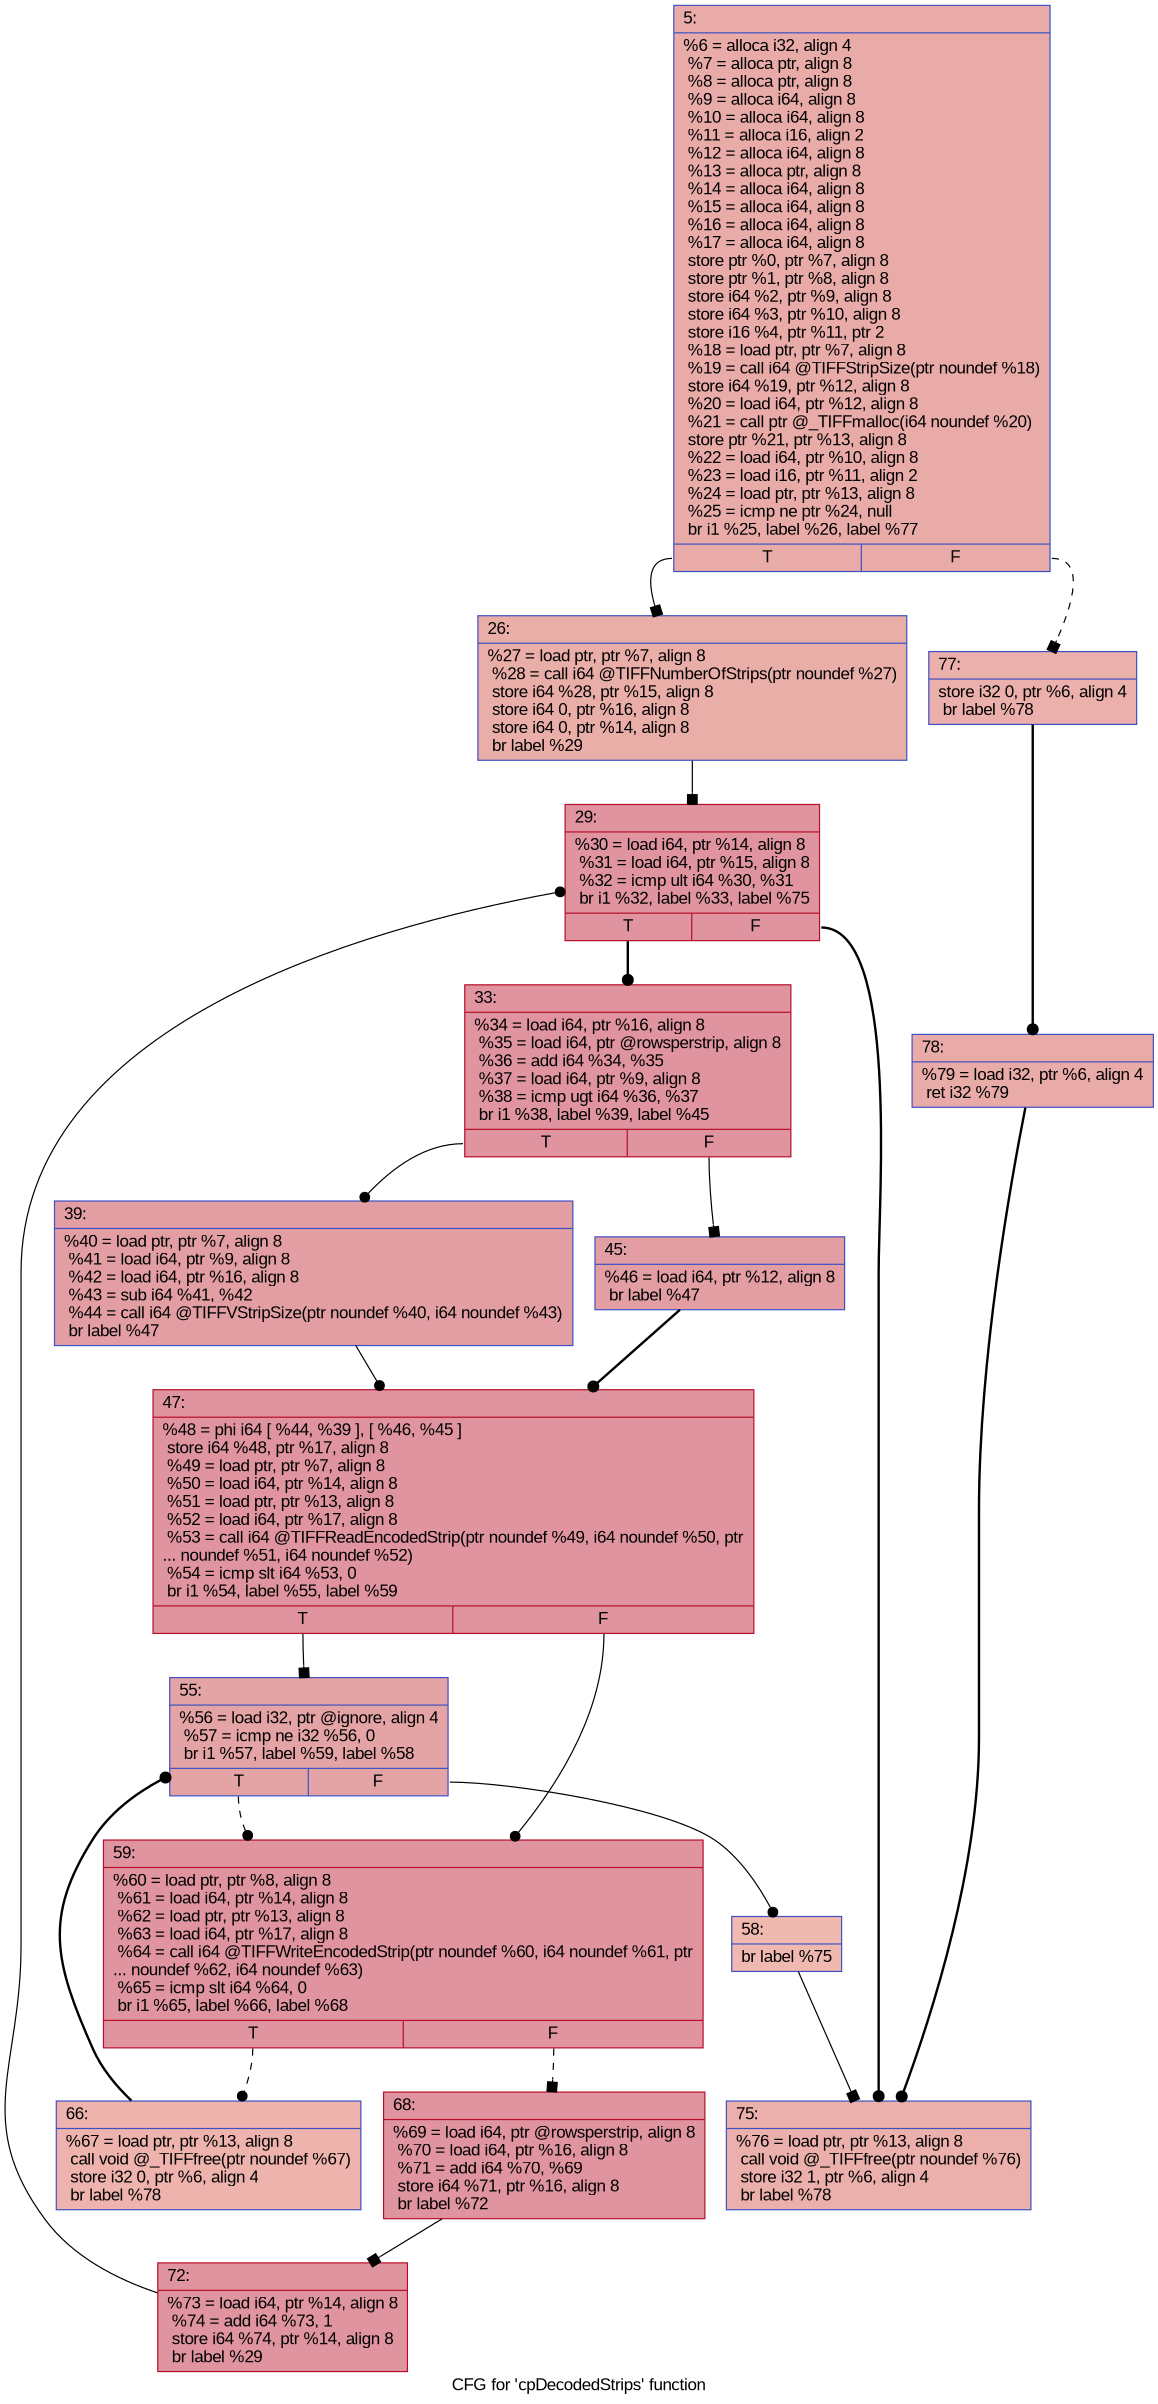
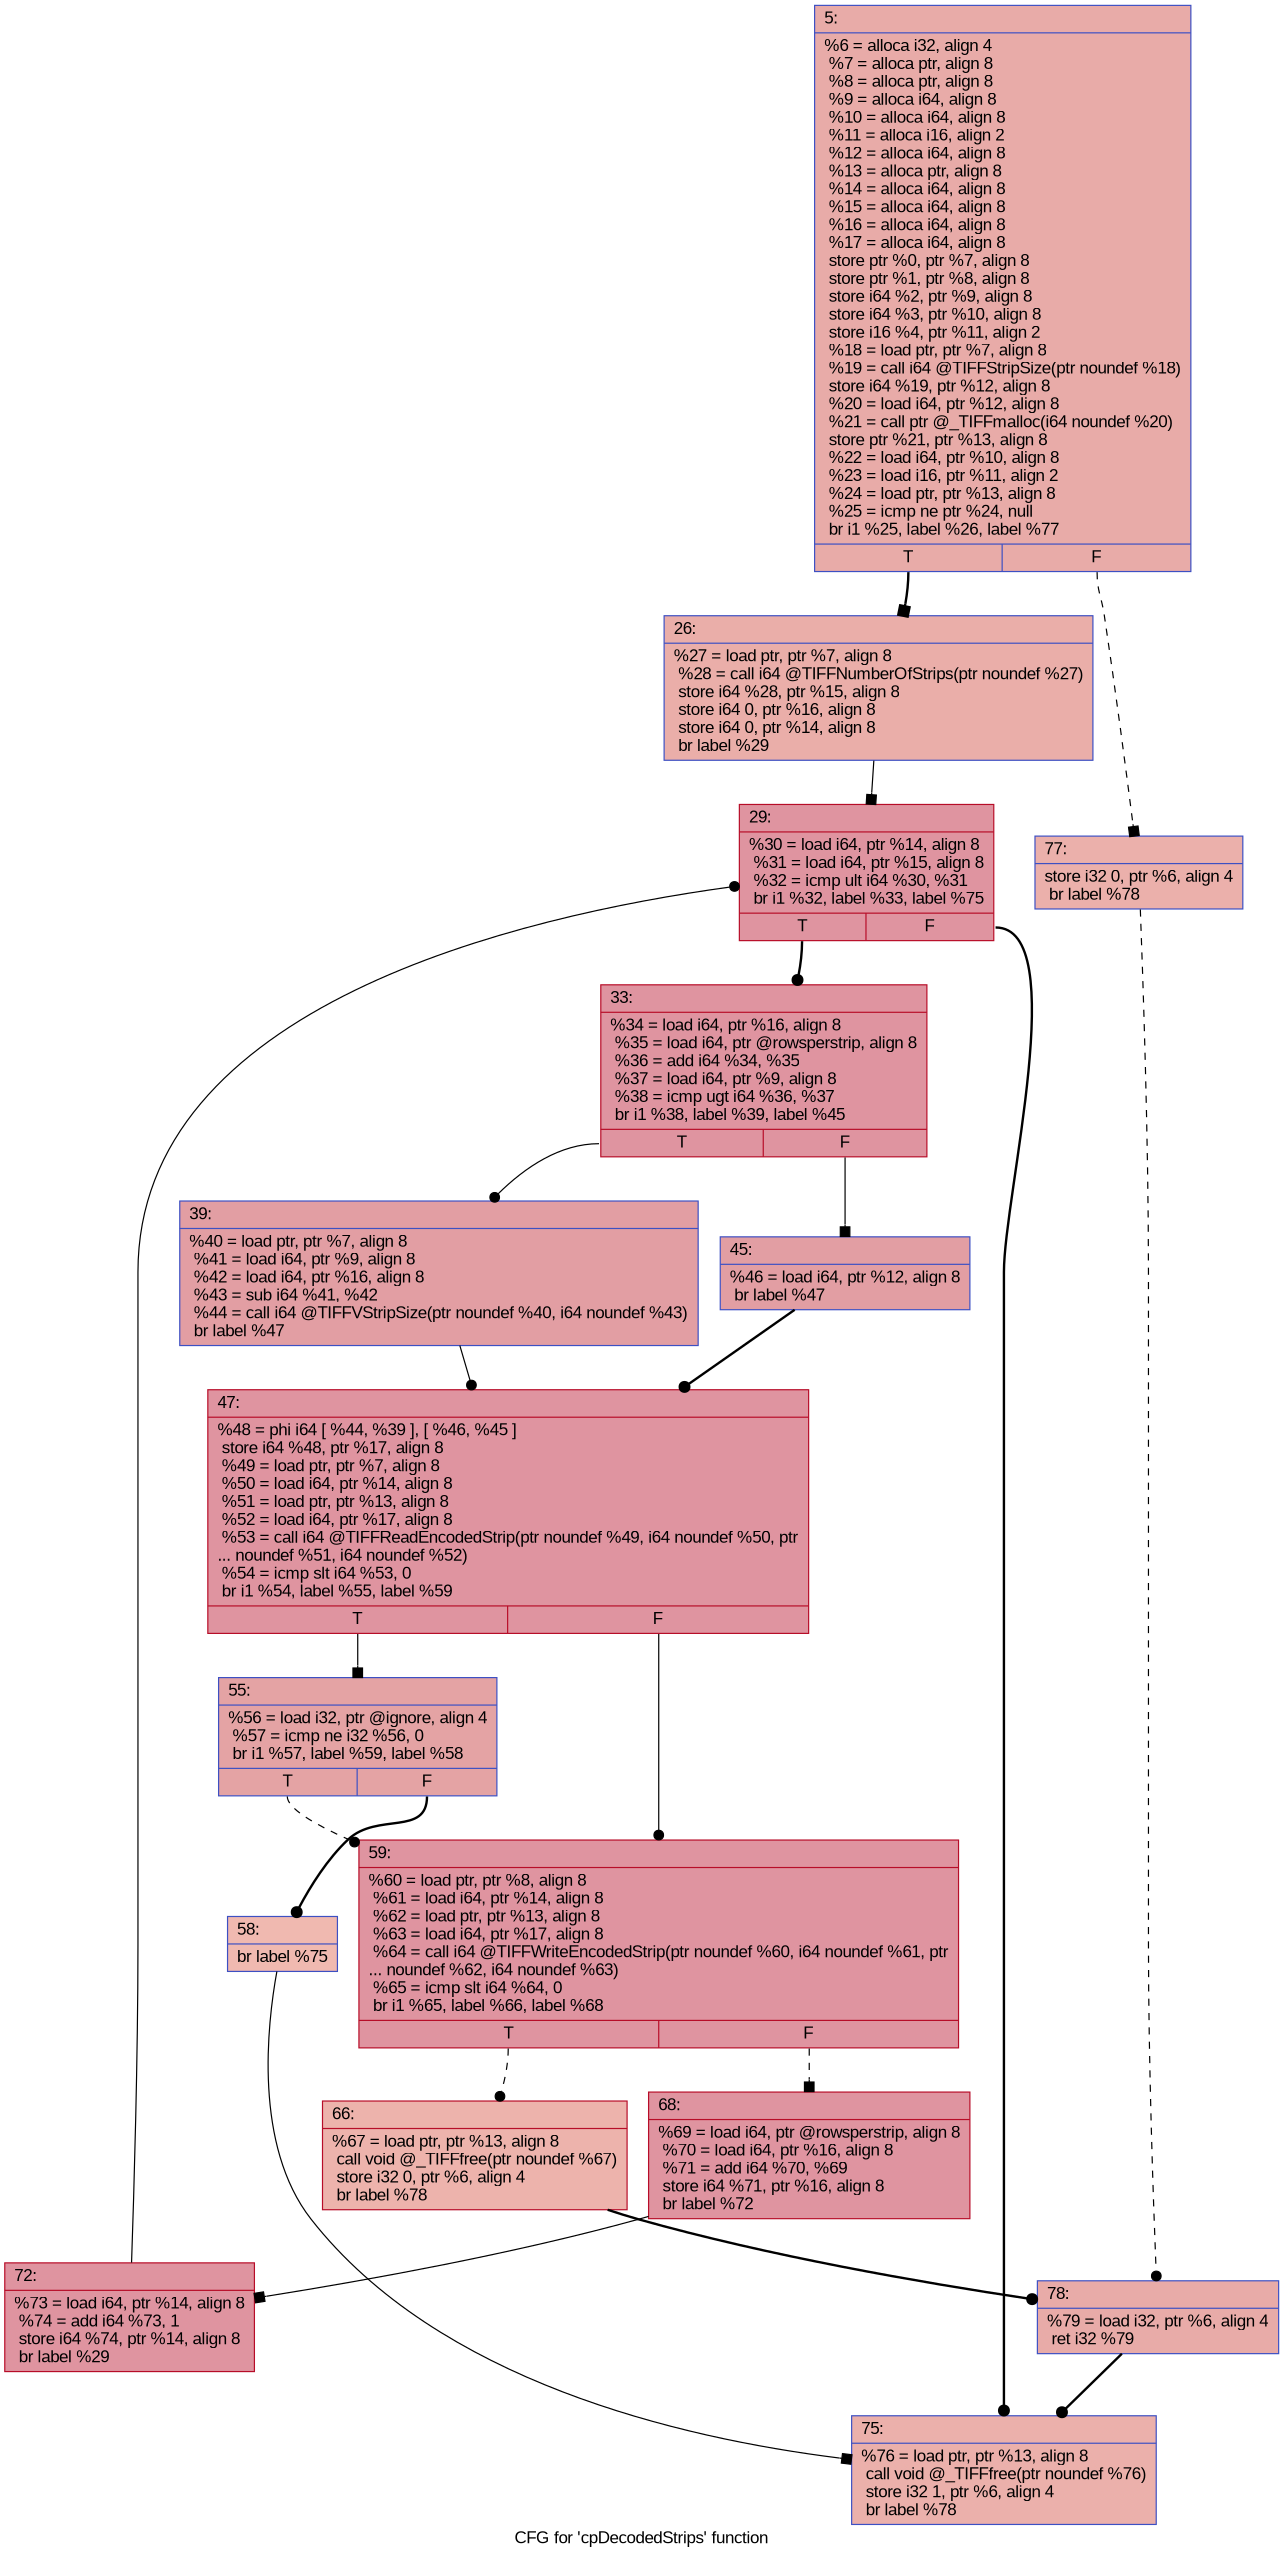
  digraph {
    fontname="Liberation Sans"
    label="CFG for 'cpDecodedStrips' function"
    node [color="#3d50c3ff" fillcolor="#b70d2870" fontname="Liberation Sans" shape=record style=filled]
    edge [arrowhead=dot fontname="Liberation Sans" style=solid]
-   n1 [fillcolor="#cc403a70" label="{5:\l|  %6 = alloca i32, align 4\l  %7 = alloca ptr, align 8\l  %8 = alloca ptr, align 8\l  %9 = alloca i64, align 8\l  %10 = alloca i64, align 8\l  %11 = alloca i16, align 2\l  %12 = alloca i64, align 8\l  %13 = alloca ptr, align 8\l  %14 = alloca i64, align 8\l  %15 = alloca i64, align 8\l  %16 = alloca i64, align 8\l  %17 = alloca i64, align 8\l  store ptr %0, ptr %7, align 8\l  store ptr %1, ptr %8, align 8\l  store i64 %2, ptr %9, align 8\l  store i64 %3, ptr %10, align 8\l  store i16 %4, ptr %11, ptr 2\l  %18 = load ptr, ptr %7, align 8\l  %19 = call i64 @TIFFStripSize(ptr noundef %18)\l  store i64 %19, ptr %12, align 8\l  %20 = load i64, ptr %12, align 8\l  %21 = call ptr @_TIFFmalloc(i64 noundef %20)\l  store ptr %21, ptr %13, align 8\l  %22 = load i64, ptr %10, align 8\l  %23 = load i16, ptr %11, align 2\l  %24 = load ptr, ptr %13, align 8\l  %25 = icmp ne ptr %24, null\l  br i1 %25, label %26, label %77\l|{<s0>T|<s1>F}}"]
+   n1 [fillcolor="#cc403a70" label="{5:\l|  %6 = alloca i32, align 4\l  %7 = alloca ptr, align 8\l  %8 = alloca ptr, align 8\l  %9 = alloca i64, align 8\l  %10 = alloca i64, align 8\l  %11 = alloca i16, align 2\l  %12 = alloca i64, align 8\l  %13 = alloca ptr, align 8\l  %14 = alloca i64, align 8\l  %15 = alloca i64, align 8\l  %16 = alloca i64, align 8\l  %17 = alloca i64, align 8\l  store ptr %0, ptr %7, align 8\l  store ptr %1, ptr %8, align 8\l  store i64 %2, ptr %9, align 8\l  store i64 %3, ptr %10, align 8\l  store i16 %4, ptr %11, align 2\l  %18 = load ptr, ptr %7, align 8\l  %19 = call i64 @TIFFStripSize(ptr noundef %18)\l  store i64 %19, ptr %12, align 8\l  %20 = load i64, ptr %12, align 8\l  %21 = call ptr @_TIFFmalloc(i64 noundef %20)\l  store ptr %21, ptr %13, align 8\l  %22 = load i64, ptr %10, align 8\l  %23 = load i16, ptr %11, align 2\l  %24 = load ptr, ptr %13, align 8\l  %25 = icmp ne ptr %24, null\l  br i1 %25, label %26, label %77\l|{<s0>T|<s1>F}}"]
    n2 [fillcolor="#d0473d70" label="{26:\l|  %27 = load ptr, ptr %7, align 8\l  %28 = call i64 @TIFFNumberOfStrips(ptr noundef %27)\l  store i64 %28, ptr %15, align 8\l  store i64 0, ptr %16, align 8\l  store i64 0, ptr %14, align 8\l  br label %29\l}"]
    n3 [fillcolor="#d24b4070" label="{77:\l|  store i32 0, ptr %6, align 4\l  br label %78\l}"]
    n4 [color="#b70d28ff" label="{29:\l|  %30 = load i64, ptr %14, align 8\l  %31 = load i64, ptr %15, align 8\l  %32 = icmp ult i64 %30, %31\l  br i1 %32, label %33, label %75\l|{<s0>T|<s1>F}}"]
    n5 [fillcolor="#cc403a70" label="{78:\l|  %79 = load i32, ptr %6, align 4\l  ret i32 %79\l}"]
    n6 [color="#b70d28ff" label="{33:\l|  %34 = load i64, ptr %16, align 8\l  %35 = load i64, ptr @rowsperstrip, align 8\l  %36 = add i64 %34, %35\l  %37 = load i64, ptr %9, align 8\l  %38 = icmp ugt i64 %36, %37\l  br i1 %38, label %39, label %45\l|{<s0>T|<s1>F}}"]
    n7 [fillcolor="#d24b4070" label="{75:\l|  %76 = load ptr, ptr %13, align 8\l  call void @_TIFFfree(ptr noundef %76)\l  store i32 1, ptr %6, align 4\l  br label %78\l}"]
    n8 [fillcolor="#be242e70" label="{39:\l|  %40 = load ptr, ptr %7, align 8\l  %41 = load i64, ptr %9, align 8\l  %42 = load i64, ptr %16, align 8\l  %43 = sub i64 %41, %42\l  %44 = call i64 @TIFFVStripSize(ptr noundef %40, i64 noundef %43)\l  br label %47\l}"]
    n9 [fillcolor="#be242e70" label="{45:\l|  %46 = load i64, ptr %12, align 8\l  br label %47\l}"]
    n10 [color="#b70d28ff" label="{47:\l|  %48 = phi i64 [ %44, %39 ], [ %46, %45 ]\l  store i64 %48, ptr %17, align 8\l  %49 = load ptr, ptr %7, align 8\l  %50 = load i64, ptr %14, align 8\l  %51 = load ptr, ptr %13, align 8\l  %52 = load i64, ptr %17, align 8\l  %53 = call i64 @TIFFReadEncodedStrip(ptr noundef %49, i64 noundef %50, ptr\l... noundef %51, i64 noundef %52)\l  %54 = icmp slt i64 %53, 0\l  br i1 %54, label %55, label %59\l|{<s0>T|<s1>F}}"]
    n11 [fillcolor="#c32e3170" label="{55:\l|  %56 = load i32, ptr @ignore, align 4\l  %57 = icmp ne i32 %56, 0\l  br i1 %57, label %59, label %58\l|{<s0>T|<s1>F}}"]
    n12 [color="#b70d28ff" label="{59:\l|  %60 = load ptr, ptr %8, align 8\l  %61 = load i64, ptr %14, align 8\l  %62 = load ptr, ptr %13, align 8\l  %63 = load i64, ptr %17, align 8\l  %64 = call i64 @TIFFWriteEncodedStrip(ptr noundef %60, i64 noundef %61, ptr\l... noundef %62, i64 noundef %63)\l  %65 = icmp slt i64 %64, 0\l  br i1 %65, label %66, label %68\l|{<s0>T|<s1>F}}"]
    n13 [fillcolor="#de614d70" label="{58:\l|  br label %75\l}"]
-   n14 [fillcolor="#d6524470" label="{66:\l|  %67 = load ptr, ptr %13, align 8\l  call void @_TIFFfree(ptr noundef %67)\l  store i32 0, ptr %6, align 4\l  br label %78\l}"]
+   n14 [color="#b70d28ff" fillcolor="#d6524470" label="{66:\l|  %67 = load ptr, ptr %13, align 8\l  call void @_TIFFfree(ptr noundef %67)\l  store i32 0, ptr %6, align 4\l  br label %78\l}"]
    n15 [color="#b70d28ff" label="{68:\l|  %69 = load i64, ptr @rowsperstrip, align 8\l  %70 = load i64, ptr %16, align 8\l  %71 = add i64 %70, %69\l  store i64 %71, ptr %16, align 8\l  br label %72\l}"]
    n16 [color="#b70d28ff" label="{72:\l|  %73 = load i64, ptr %14, align 8\l  %74 = add i64 %73, 1\l  store i64 %74, ptr %14, align 8\l  br label %29\l}"]
-   n1 -> n2 [arrowhead=box tailport=s0]
+   n1 -> n2 [arrowhead=box style=bold tailport=s0]
    n1 -> n3 [arrowhead=box style=dashed tailport=s1]
    n2 -> n4 [arrowhead=box]
-   n3 -> n5 [style=bold]
+   n3 -> n5 [style=dashed]
    n4 -> n6 [style=bold tailport=s0]
    n4 -> n7 [style=bold tailport=s1]
    n5 -> n7 [style=bold]
    n6 -> n8 [tailport=s0]
    n6 -> n9 [arrowhead=box tailport=s1]
    n8 -> n10
    n9 -> n10 [style=bold]
    n10 -> n11 [arrowhead=box tailport=s0]
    n10 -> n12 [tailport=s1]
    n11 -> n12 [style=dashed tailport=s0]
-   n11 -> n13 [tailport=s1]
+   n11 -> n13 [style=bold tailport=s1]
    n12 -> n14 [style=dashed tailport=s0]
    n12 -> n15 [arrowhead=box style=dashed tailport=s1]
    n13 -> n7 [arrowhead=box]
-   n14 -> n11 [style=bold]
+   n14 -> n5 [style=bold]
    n15 -> n16 [arrowhead=box]
    n16 -> n4
  }
